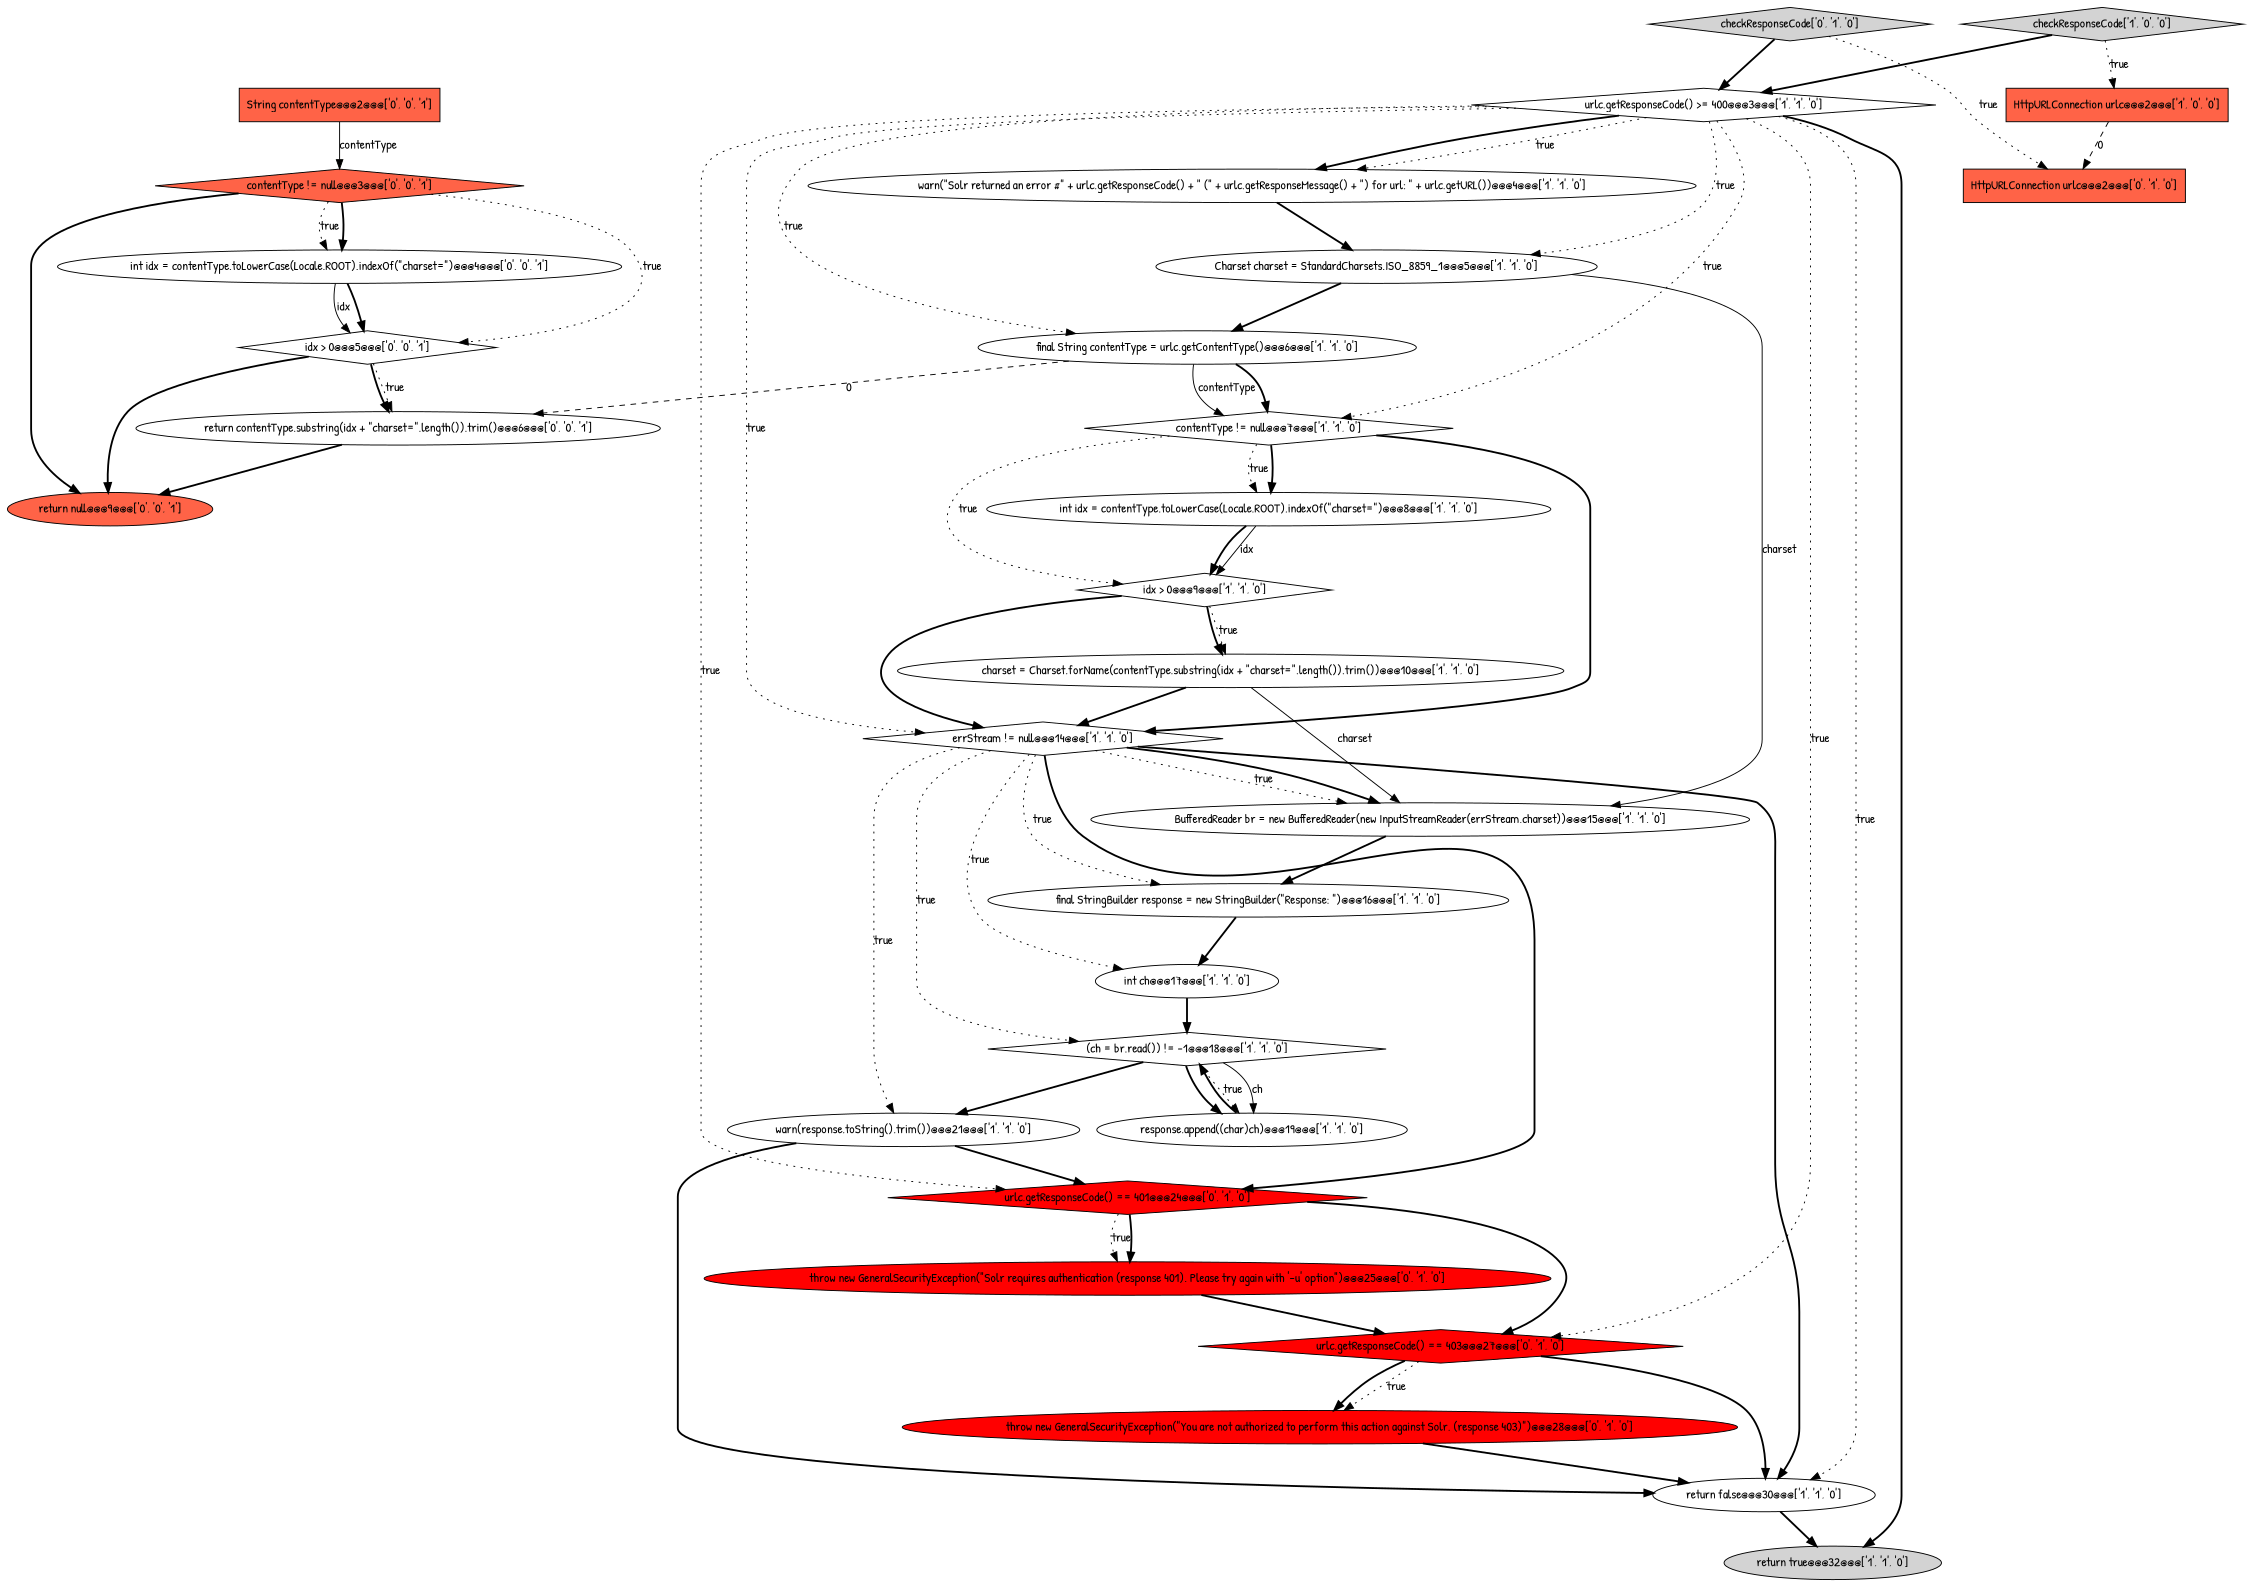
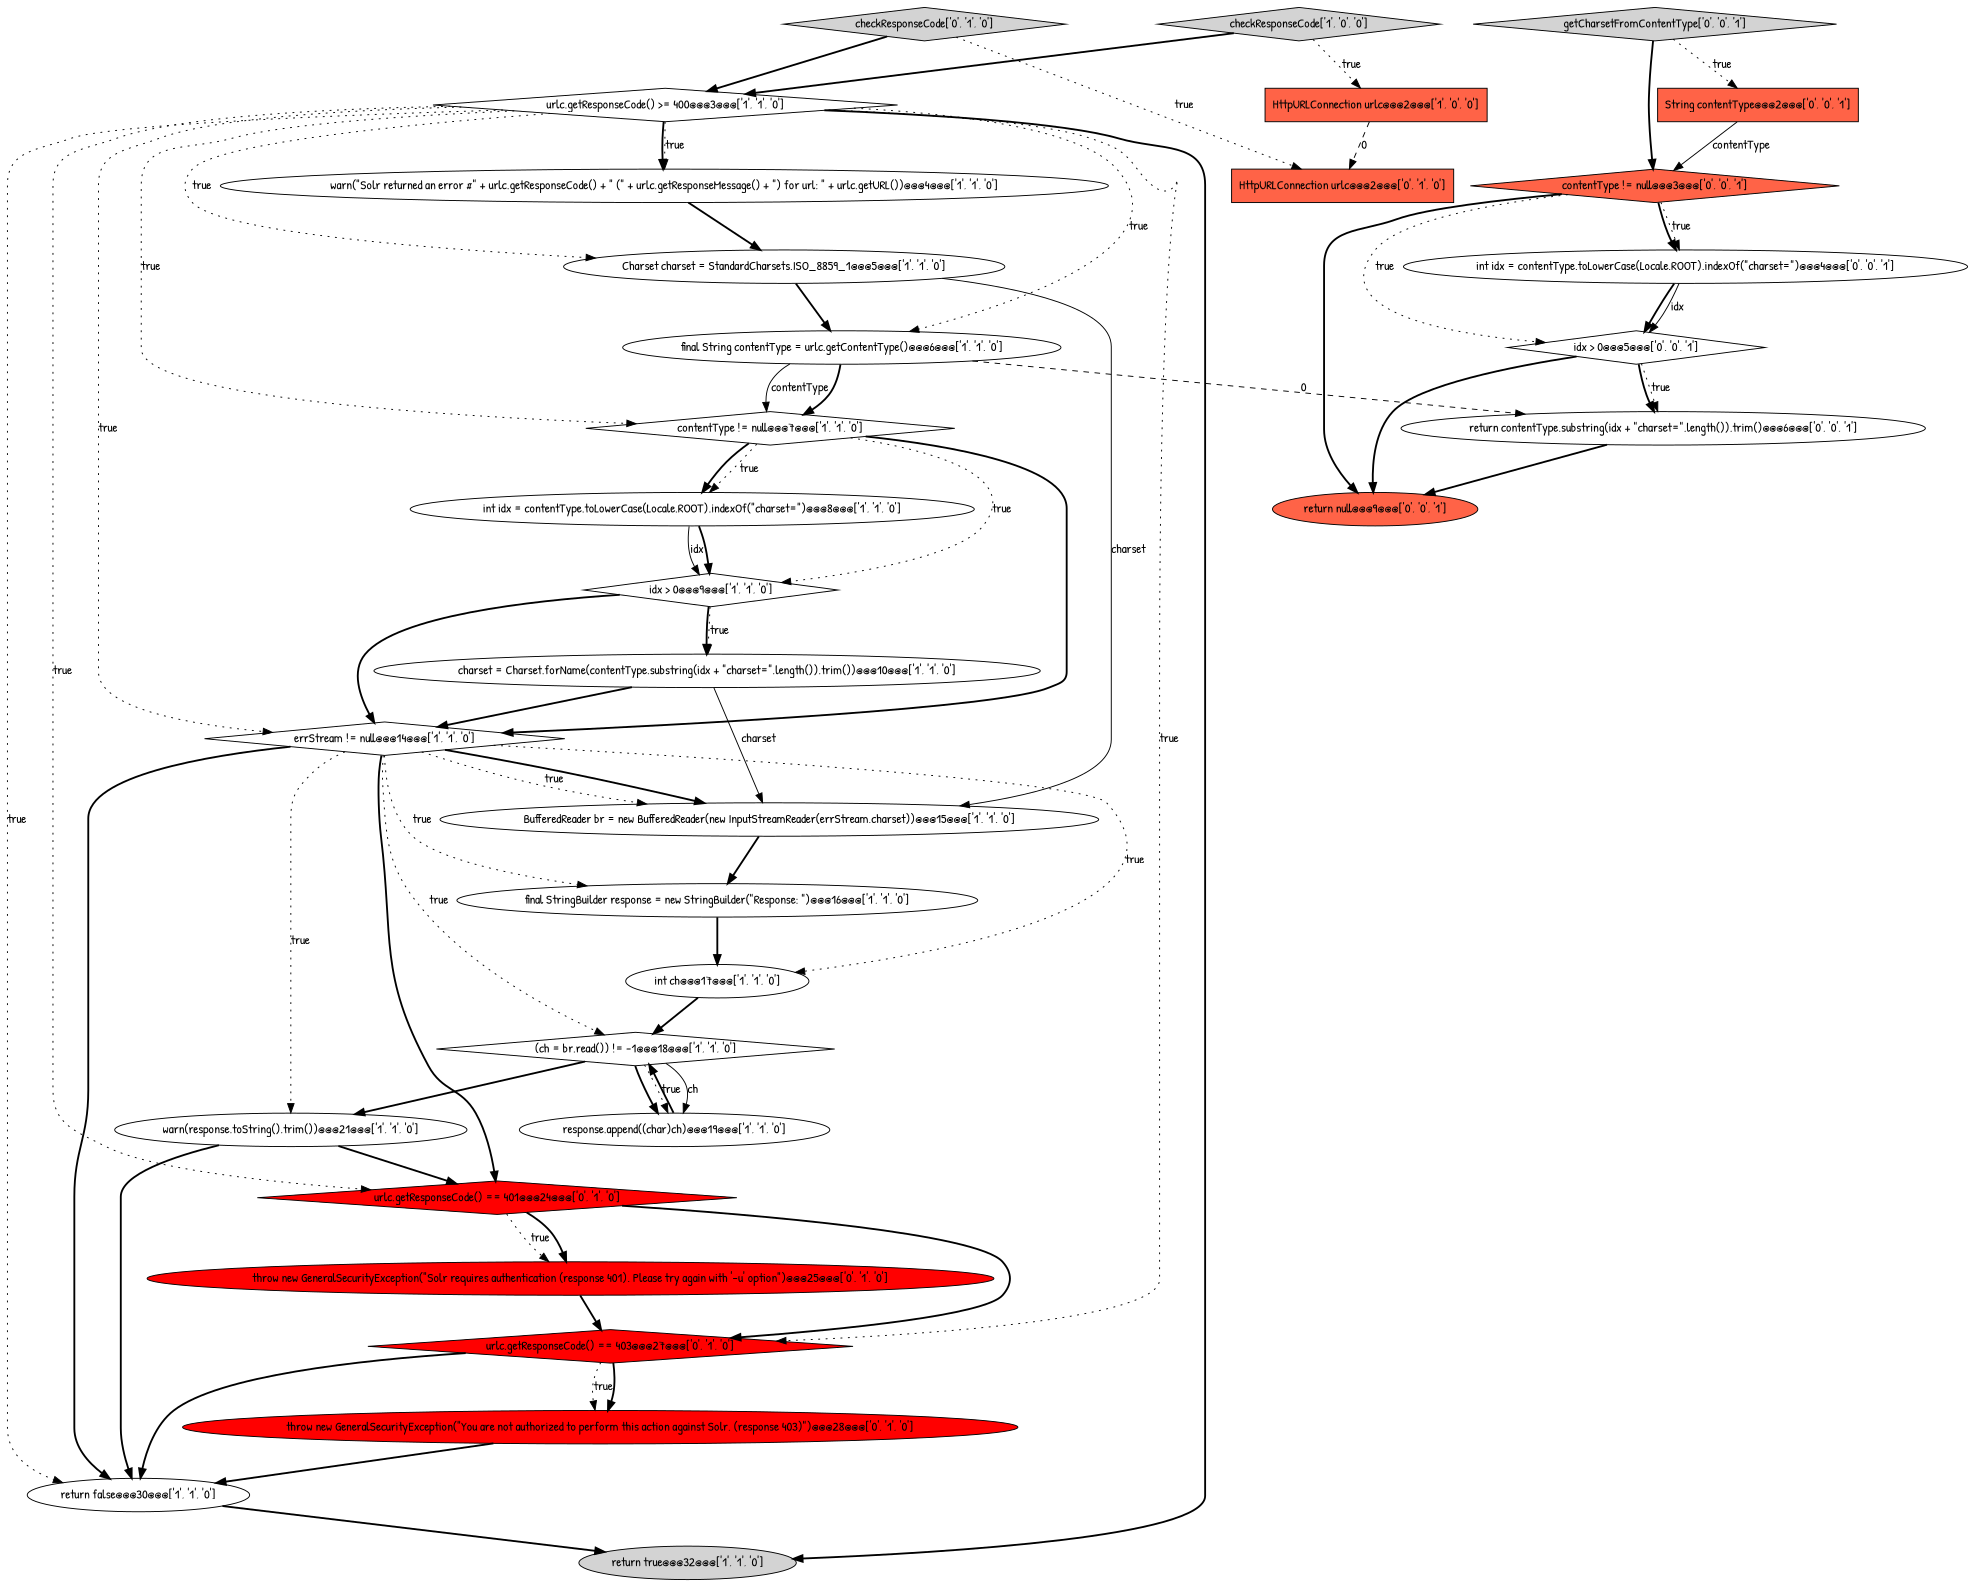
  digraph {
    fontname="Patrick Hand"
    node [fillcolor=white fontname="Patrick Hand" shape=ellipse style=filled]
    edge [fontname="Patrick Hand" style=bold]
    n1 [label="int idx = contentType.toLowerCase(Locale.ROOT).indexOf(\"charset=\")@@@8@@@['1', '1', '0']"]
    n2 [label="idx > 0@@@9@@@['1', '1', '0']" shape=diamond]
    n3 [label="errStream != null@@@14@@@['1', '1', '0']" shape=diamond]
    n4 [label="charset = Charset.forName(contentType.substring(idx + \"charset=\".length()).trim())@@@10@@@['1', '1', '0']"]
    n5 [fillcolor=lightgray label="checkResponseCode['0', '1', '0']" shape=diamond]
    n6 [label="urlc.getResponseCode() >= 400@@@3@@@['1', '1', '0']" shape=diamond]
    n7 [fillcolor=tomato label="HttpURLConnection urlc@@@2@@@['0', '1', '0']" shape=box]
    n8 [label="Charset charset = StandardCharsets.ISO_8859_1@@@5@@@['1', '1', '0']"]
    n9 [label="final String contentType = urlc.getContentType()@@@6@@@['1', '1', '0']"]
    n10 [fillcolor=red label="urlc.getResponseCode() == 401@@@24@@@['0', '1', '0']" shape=diamond]
    n11 [fillcolor=red label="urlc.getResponseCode() == 403@@@27@@@['0', '1', '0']" shape=diamond]
    n12 [label="warn(\"Solr returned an error #\" + urlc.getResponseCode() + \" (\" + urlc.getResponseMessage() + \") for url: \" + urlc.getURL())@@@4@@@['1', '1', '0']"]
    n13 [label="return false@@@30@@@['1', '1', '0']"]
    n14 [fillcolor=lightgray label="return true@@@32@@@['1', '1', '0']"]
    n15 [label="contentType != null@@@7@@@['1', '1', '0']" shape=diamond]
    n16 [label="(ch = br.read()) != -1@@@18@@@['1', '1', '0']" shape=diamond]
    n17 [label="warn(response.toString().trim())@@@21@@@['1', '1', '0']"]
    n18 [label="response.append((char)ch)@@@19@@@['1', '1', '0']"]
    n19 [label="return contentType.substring(idx + \"charset=\".length()).trim()@@@6@@@['0', '0', '1']"]
    n20 [fillcolor=tomato label="return null@@@9@@@['0', '0', '1']"]
    n21 [fillcolor=lightgray label="checkResponseCode['1', '0', '0']" shape=diamond]
    n22 [fillcolor=tomato label="HttpURLConnection urlc@@@2@@@['1', '0', '0']" shape=box]
    n23 [fillcolor=tomato label="contentType != null@@@3@@@['0', '0', '1']" shape=diamond]
    n24 [label="int idx = contentType.toLowerCase(Locale.ROOT).indexOf(\"charset=\")@@@4@@@['0', '0', '1']"]
    n25 [label="idx > 0@@@5@@@['0', '0', '1']" shape=diamond]
+   n26 [fillcolor=lightgray label="getCharsetFromContentType['0', '0', '1']" shape=diamond]
    n27 [fillcolor=tomato label="String contentType@@@2@@@['0', '0', '1']" shape=box]
    n28 [label="BufferedReader br = new BufferedReader(new InputStreamReader(errStream,charset))@@@15@@@['1', '1', '0']"]
    n29 [label="final StringBuilder response = new StringBuilder(\"Response: \")@@@16@@@['1', '1', '0']"]
    n30 [fillcolor=red label="throw new GeneralSecurityException(\"Solr requires authentication (response 401). Please try again with '-u' option\")@@@25@@@['0', '1', '0']"]
    n31 [fillcolor=red label="throw new GeneralSecurityException(\"You are not authorized to perform this action against Solr. (response 403)\")@@@28@@@['0', '1', '0']"]
    n32 [label="int ch@@@17@@@['1', '1', '0']"]
    n1 -> n2 [label=idx style=solid]
    n1 -> n2
    n2 -> n3
    n2 -> n4
    n2 -> n4 [label=true style=dotted]
    n3 -> n10
    n3 -> n13
    n3 -> n16 [label=true style=dotted]
    n3 -> n17 [label=true style=dotted]
    n3 -> n28 [label=true style=dotted]
    n3 -> n28
    n3 -> n29 [label=true style=dotted]
    n3 -> n32 [label=true style=dotted]
    n4 -> n3
    n4 -> n28 [label=charset style=solid]
    n5 -> n6
    n5 -> n7 [label=true style=dotted]
    n6 -> n3 [label=true style=dotted]
    n6 -> n8 [label=true style=dotted]
    n6 -> n9 [label=true style=dotted]
    n6 -> n10 [label=true style=dotted]
    n6 -> n11 [label=true style=dotted]
    n6 -> n12 [label=true style=dotted]
    n6 -> n12
    n6 -> n13 [label=true style=dotted]
    n6 -> n14
    n6 -> n15 [label=true style=dotted]
    n8 -> n9
    n8 -> n28 [label=charset style=solid]
    n9 -> n15 [label=contentType style=solid]
    n9 -> n15
    n9 -> n19 [label=0 style=dashed]
    n10 -> n11
    n10 -> n30 [label=true style=dotted]
    n10 -> n30
    n11 -> n13
    n11 -> n31 [label=true style=dotted]
    n11 -> n31
    n12 -> n8
    n13 -> n14
    n15 -> n1
    n15 -> n1 [label=true style=dotted]
    n15 -> n2 [label=true style=dotted]
    n15 -> n3
    n16 -> n17
    n16 -> n18 [label=true style=dotted]
    n16 -> n18 [label=ch style=solid]
    n16 -> n18
    n17 -> n10
    n17 -> n13
    n18 -> n16
    n19 -> n20
    n21 -> n6
    n21 -> n22 [label=true style=dotted]
    n22 -> n7 [label=0 style=dashed]
    n23 -> n20
    n23 -> n24
    n23 -> n24 [label=true style=dotted]
    n23 -> n25 [label=true style=dotted]
    n24 -> n25
    n24 -> n25 [label=idx style=solid]
    n25 -> n19 [label=true style=dotted]
    n25 -> n19
    n25 -> n20
+   n26 -> n23
+   n26 -> n27 [label=true style=dotted]
    n27 -> n23 [label=contentType style=solid]
    n28 -> n29
    n29 -> n32
    n30 -> n11
    n31 -> n13
    n32 -> n16
  }
